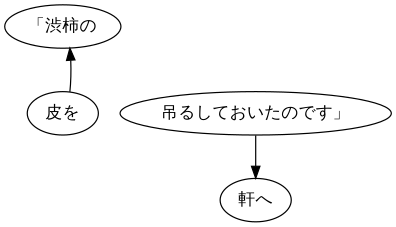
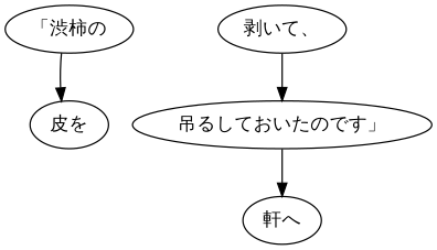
  digraph {
    fontname=Nunito
    node [fontname=Nunito]
    edge [fontname=Nunito]
    n1 [label="「渋柿の"]
    n2 [label="皮を"]
+   n3 [label="剥いて、"]
    n4 [label="吊るしておいたのです」"]
    n5 [label="軒へ"]
-   n2 -> n1
+   n1 -> n2
+   n3 -> n4
    n4 -> n5
  }
